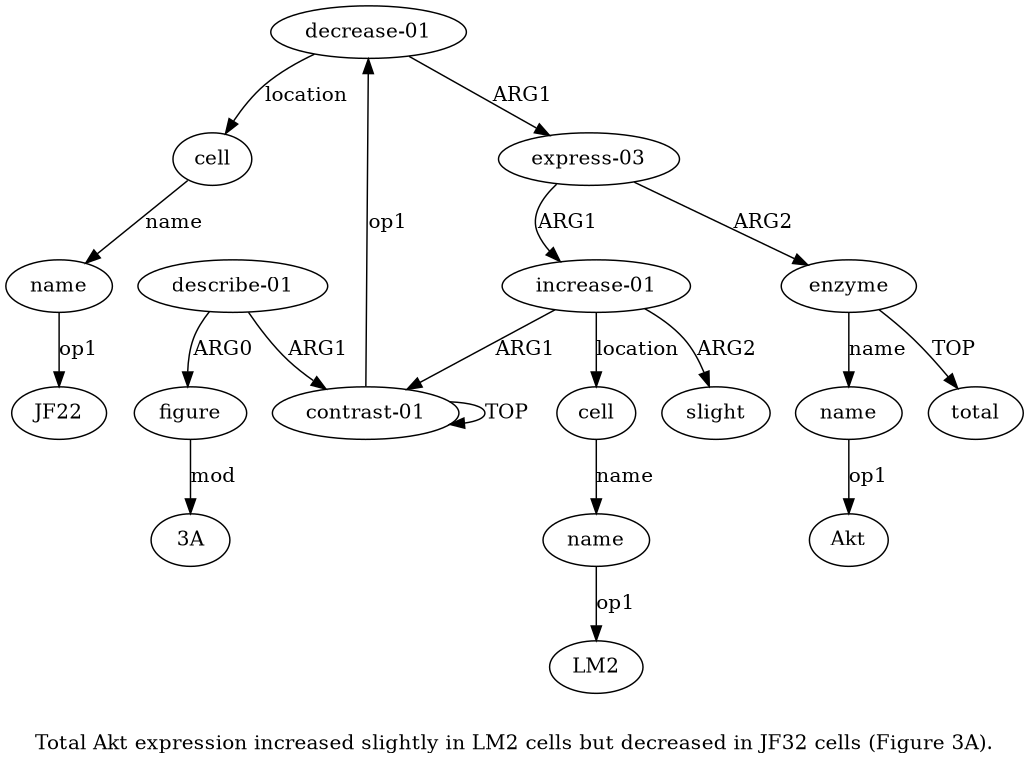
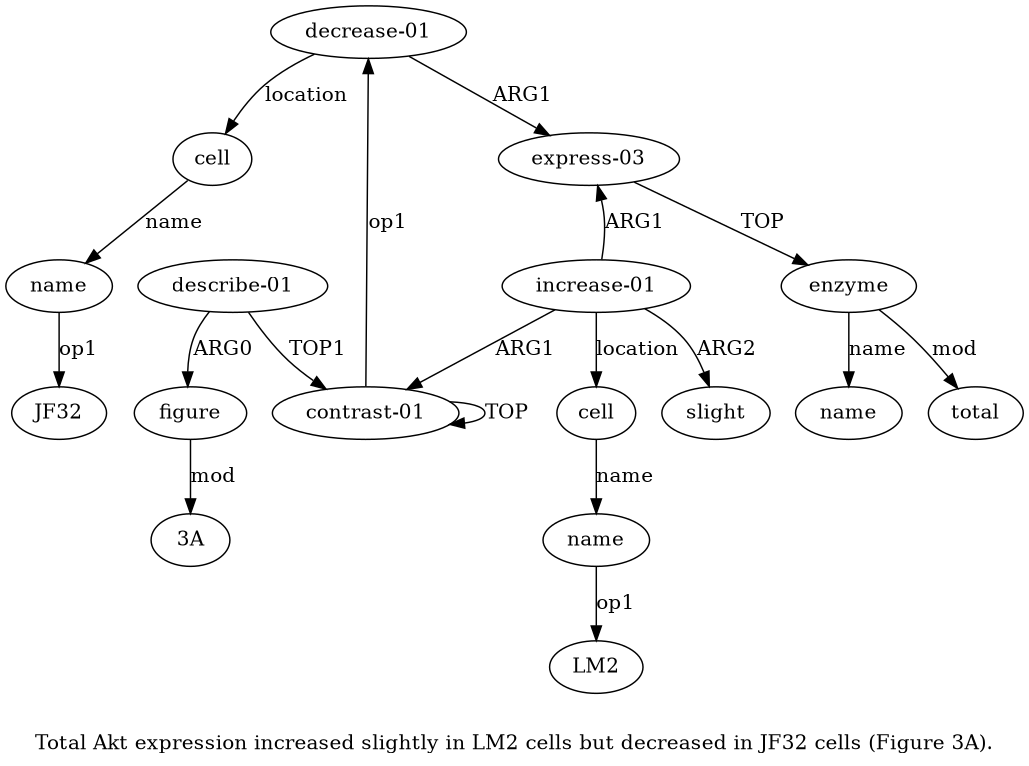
  digraph {
    label="Total Akt expression increased slightly in LM2 cells but decreased in JF32 cells (Figure 3A)."
    node [color=black gold_ind=-1 gold_label=name test_ind=-1 test_label=name]
    edge [color=black gold_label=ARG1 test_label=ARG1]
    n1 [gold_ind=11 label=name test_ind=11]
-   n2 [gold_label=JF32 label=JF22 test_label=JF32]
+   n2 [gold_label=JF32 label=JF32 test_label=JF32]
    n3 [gold_ind=10 gold_label=cell label=cell test_ind=10 test_label=cell]
    n4 [gold_ind=13 gold_label=figure label=figure test_ind=13 test_label=figure]
    n5 [gold_label="3A" label="3A" test_label="3A"]
    n6 [gold_ind=12 gold_label="describe-01" label="describe-01" test_ind=12 test_label="describe-01"]
    n7 [gold_ind=0 gold_label="contrast-01" label="contrast-01" test_ind=0 test_label="contrast-01"]
    n8 [gold_ind=9 gold_label="decrease-01" label="decrease-01" test_ind=9 test_label="decrease-01"]
    n9 [gold_ind=1 gold_label="increase-01" label="increase-01" test_ind=1 test_label="increase-01"]
    n10 [gold_ind=2 gold_label="express-03" label="express-03" test_ind=2 test_label="express-03"]
    n11 [gold_ind=7 gold_label=cell label=cell test_ind=7 test_label=cell]
    n12 [gold_ind=6 gold_label=slight label=slight test_ind=6 test_label=slight]
-   n13 [gold_label=Akt label=Akt test_label=Akt]
    n14 [gold_label=LM2 label=LM2 test_label=LM2]
    n15 [gold_ind=3 gold_label=enzyme label=enzyme test_ind=3 test_label=enzyme]
    n16 [gold_ind=8 label=name test_ind=8]
    n17 [gold_ind=5 gold_label=total label=total test_ind=5 test_label=total]
    n18 [gold_ind=4 label=name test_ind=4]
    n1 -> n2 [gold_label=op1 label=op1 test_label=op1]
    n3 -> n1 [gold_label=name label=name test_label=name]
    n4 -> n5 [gold_label=mod label=mod test_label=mod]
    n6 -> n4 [gold_label=ARG0 label=ARG0 test_label=ARG0]
-   n6 -> n7 [label=ARG1]
+   n6 -> n7 [label=TOP1]
    n7 -> n7 [gold_label=TOP label=TOP test_label=TOP]
    n7 -> n8 [gold_label=ARG2 label=op1 test_label=ARG2]
    n8 -> n3 [gold_label=location label=location test_label=location]
    n8 -> n10 [label=ARG1]
    n9 -> n7 [label=ARG1]
-   n10 -> n9 [label=ARG1]
+   n9 -> n10 [label=ARG1]
    n9 -> n11 [gold_label=location label=location test_label=location]
    n9 -> n12 [gold_label=ARG2 label=ARG2 test_label=ARG2]
-   n10 -> n15 [gold_label=ARG2 label=ARG2 test_label=ARG2]
+   n10 -> n15 [gold_label=ARG2 label=TOP test_label=ARG2]
    n11 -> n16 [gold_label=name label=name test_label=name]
-   n15 -> n17 [gold_label=mod label=TOP test_label=mod]
+   n15 -> n17 [gold_label=mod label=mod test_label=mod]
    n15 -> n18 [gold_label=name label=name test_label=name]
    n16 -> n14 [gold_label=op1 label=op1 test_label=op1]
-   n18 -> n13 [gold_label=op1 label=op1 test_label=op1]
  }
